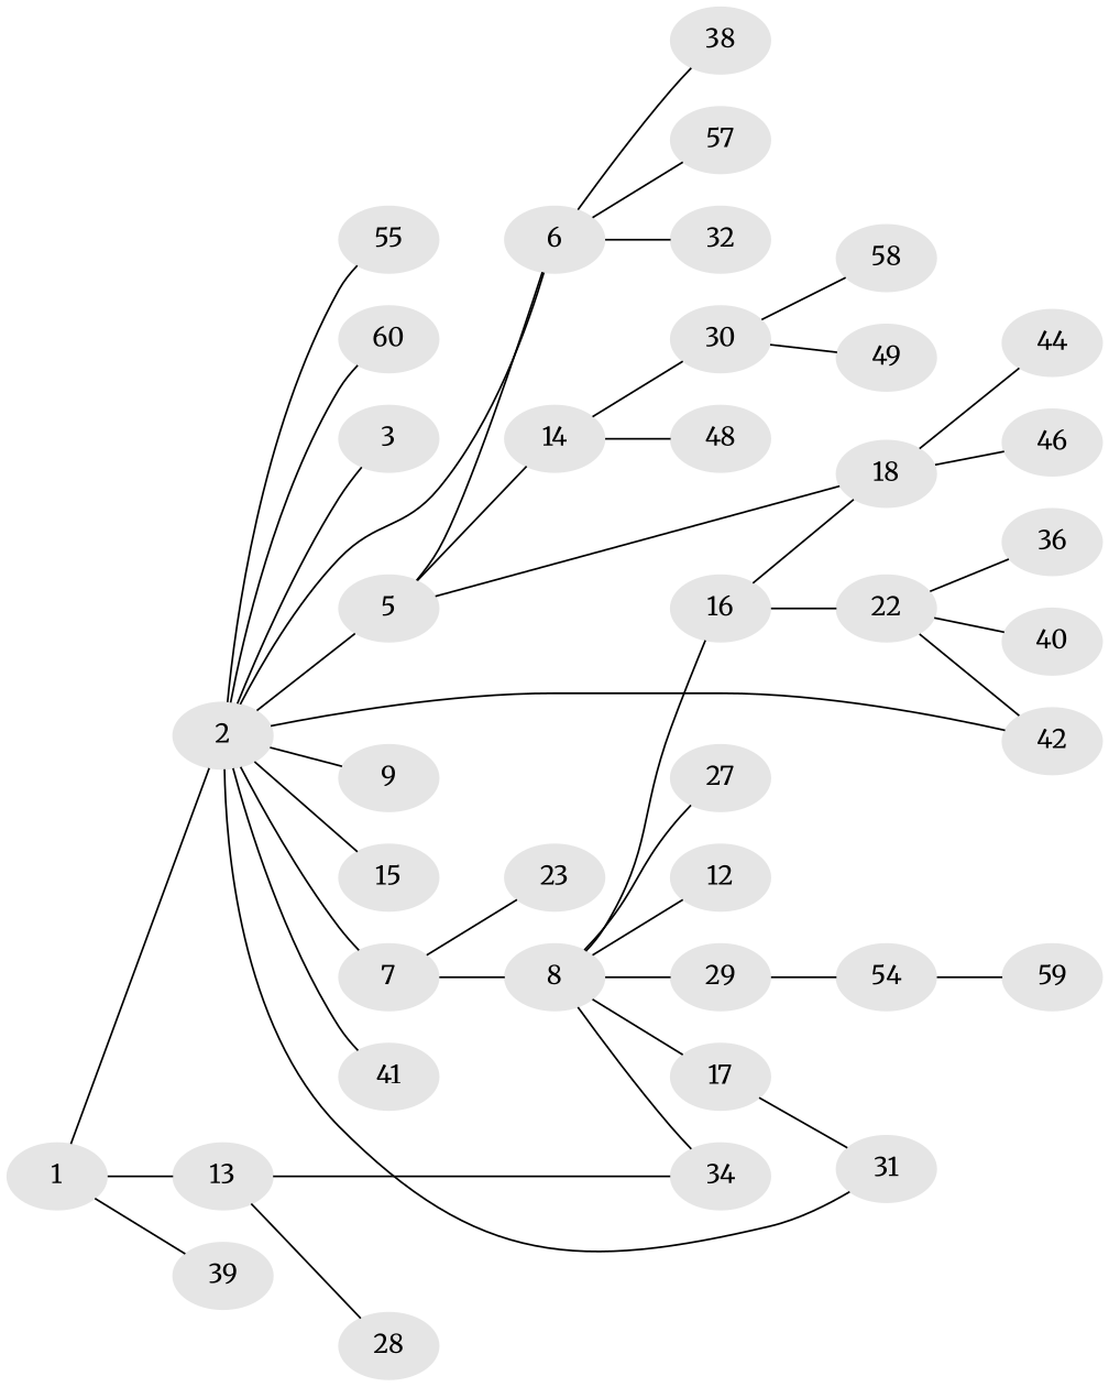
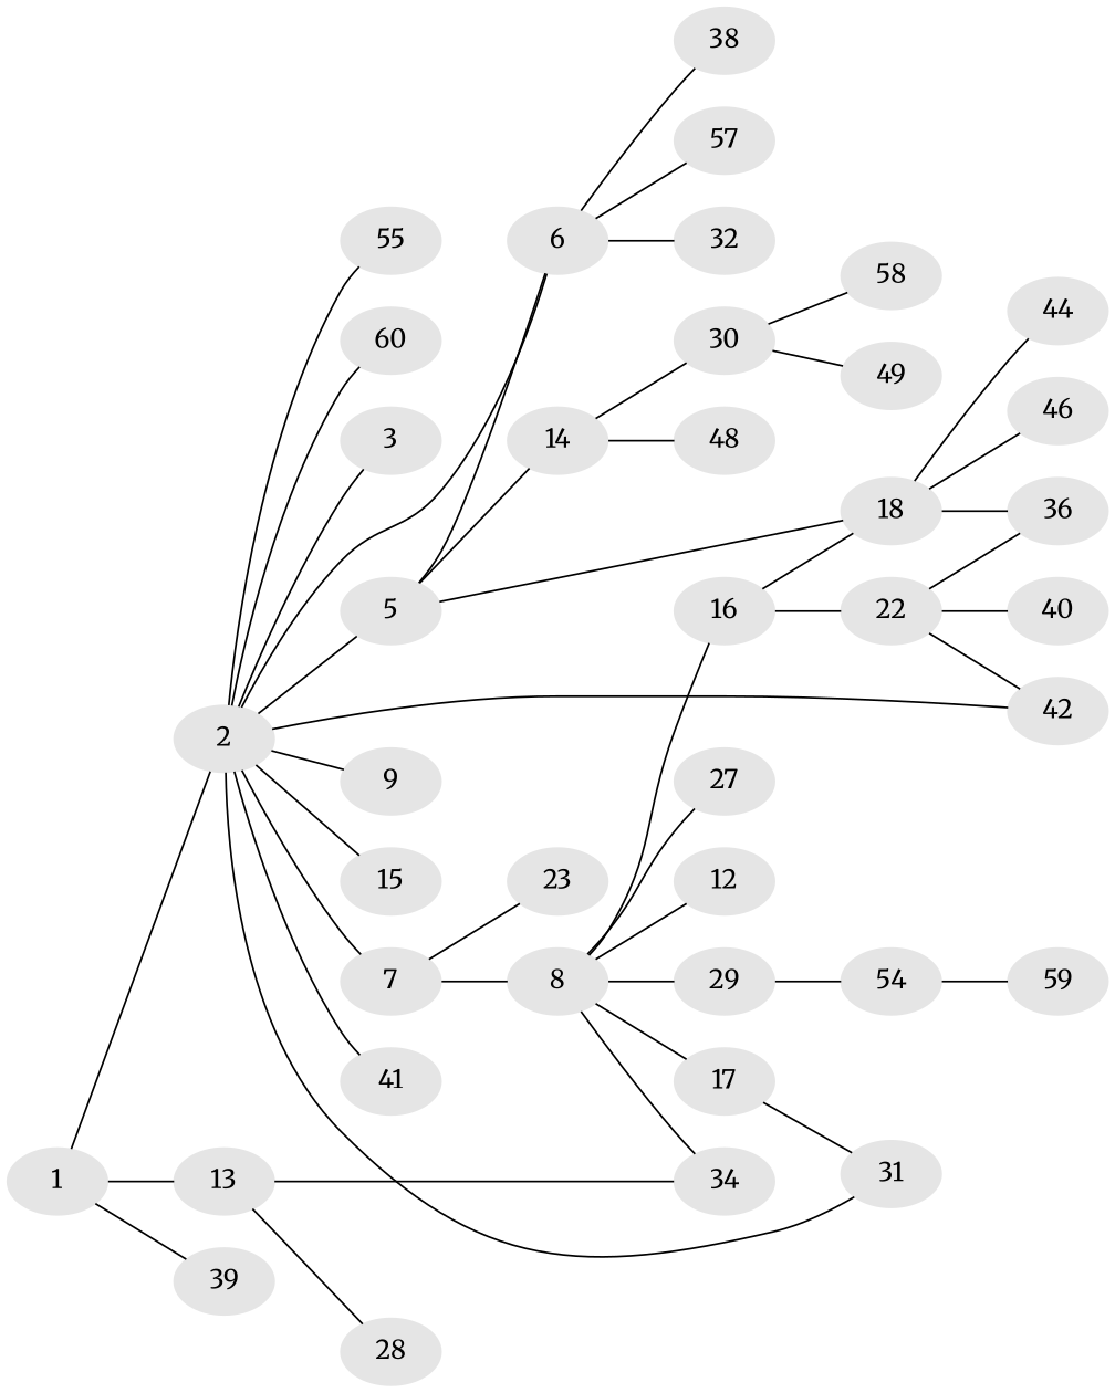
  graph {
    fontname=Merriweather
    rankdir=LR
    node [color=gray90 fontname=Merriweather style=filled]
    edge [fontname=Merriweather]
    1 [super="+10"]
    2 [super="+4"]
    13 [super="+24"]
    39
    3 [super="+20"]
    5 [super="+11"]
    6 [super="+33"]
    7 [super="+19"]
    9
    15 [super="+21"]
    31 [super="+37"]
    41 [super="+53"]
    42
    55
    60
    34
    28
    14 [super="+26"]
    18 [super="+35"]
    32 [super="+51"]
    38
    57
    8 [super="+25"]
    23
    30 [super="+43"]
    48
    36 [super="+56"]
    44
    46
    12
    16
    17 [super="+58"]
    27 [super="+47"]
    29 [super="+50"]
    22 [super="+61"]
    54
    49
    n38 [label=58]
    40 [super="+45"]
    59
    1 -- 2
    1 -- 13
    1 -- 39
    2 -- 3
    2 -- 5
    2 -- 6
    2 -- 7
    2 -- 9
    2 -- 15
    2 -- 31
    2 -- 41
    2 -- 42
    2 -- 55
    2 -- 60
    13 -- 34
    13 -- 28
    5 -- 6
    5 -- 14
    5 -- 18
    6 -- 32
    6 -- 38
    6 -- 57
    7 -- 8
    7 -- 23
    14 -- 30
    14 -- 48
+   18 -- 36
    18 -- 44
    18 -- 46
    8 -- 34
    8 -- 12
    8 -- 16
    8 -- 17
    8 -- 27
    8 -- 29
    30 -- 49
    30 -- n38
    16 -- 18
    16 -- 22
    17 -- 31
    29 -- 54
    22 -- 42
    22 -- 36
    22 -- 40
    54 -- 59
  }
